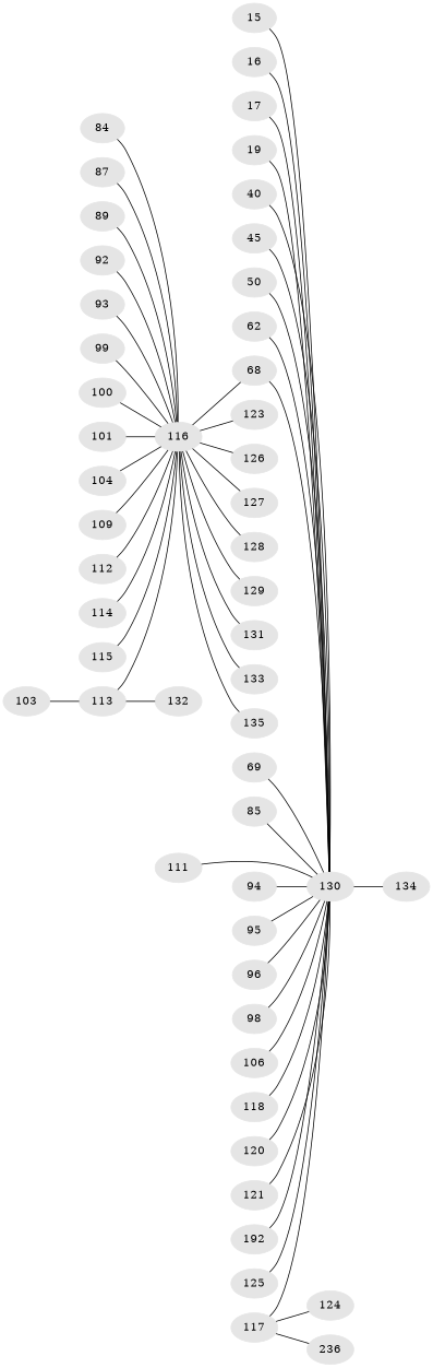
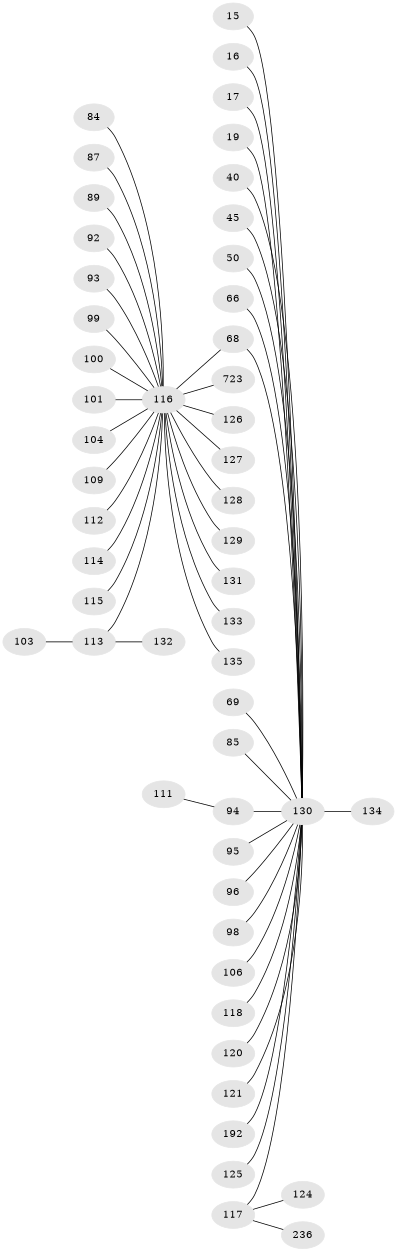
  graph {
    rankdir=LR
    node [color=gray90 style=filled]
    130 [super="+42+18+4+8"]
    134
    15
    16
    17
    19
    40
    45
    50
-   62
+   62 [label=66]
    68
    69 [super="+35"]
    116 [super="+25+67+31+64+2+97+49+12+28+38+41+44+46+56+59+65+73+74+76+79+81"]
-   123 [super="+119"]
+   123 [super="+119" label=723]
    126
    127 [super="+108"]
    128
    129
    131
    133
    135 [super="+102"]
    84
    85 [super="+36"]
    87
    89
    92
    93
    94 [super="+47"]
    95
    96
    98 [super="+66+75"]
    99
    100
    101
    103 [super="+91"]
    113 [super="+52+70"]
    132
    104 [super="+88"]
    106
    109
    111
    112 [super="+90"]
    114
    115 [super="+43"]
    117 [super="+61+51+32+34+55+82+107"]
    124
    n47 [label=236]
    118 [super="+105"]
    120
    121
    n51 [label=192]
    125
    130 -- 134
    15 -- 130
    16 -- 130
    17 -- 130
    19 -- 130
    40 -- 130
    45 -- 130
    50 -- 130
    62 -- 130
    68 -- 130
    69 -- 130
    116 -- 68 [weight=6]
    116 -- 123
    116 -- 126
    116 -- 127
    116 -- 128
    116 -- 129
    116 -- 131
    116 -- 133
    116 -- 135
    84 -- 116
    85 -- 130
    87 -- 116
    89 -- 116
    92 -- 116
    93 -- 116
    94 -- 130 [weight=2]
    95 -- 130
    96 -- 130
    98 -- 130
    99 -- 116
    100 -- 116
    101 -- 116
    103 -- 113
    113 -- 116 [weight=2]
    113 -- 132
    104 -- 116
    106 -- 130
    109 -- 116
-   111 -- 130
+   111 -- 94
    112 -- 116
    114 -- 116
    115 -- 116
    117 -- 130 [weight=2]
    117 -- 124
    117 -- n47
    118 -- 130
    120 -- 130
    121 -- 130
    n51 -- 130
    125 -- 130
  }
